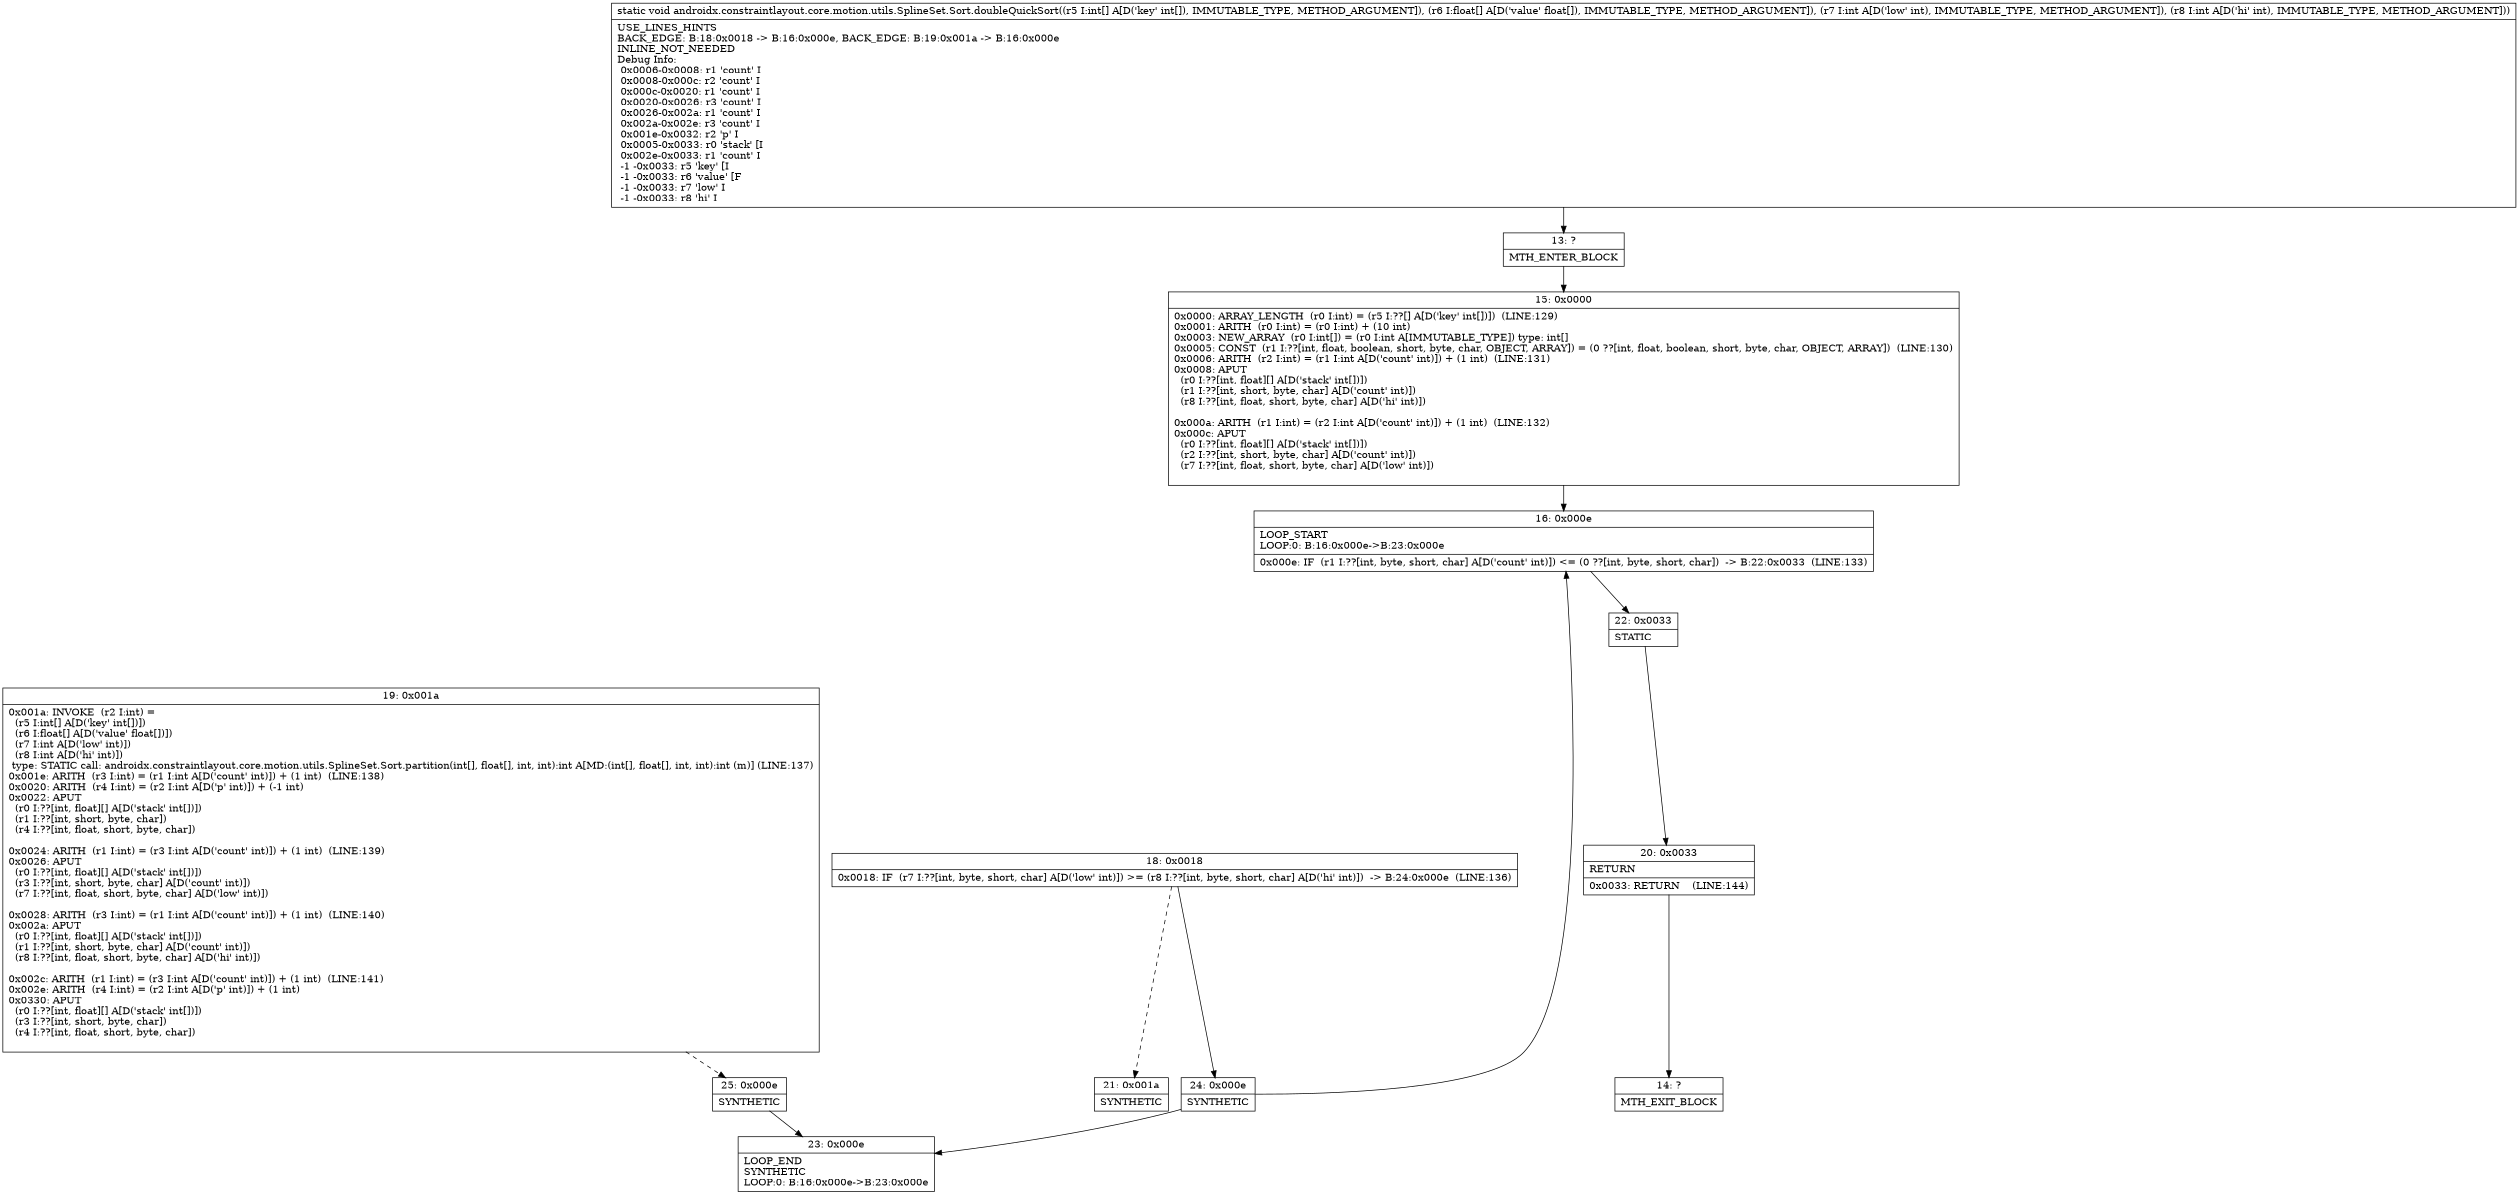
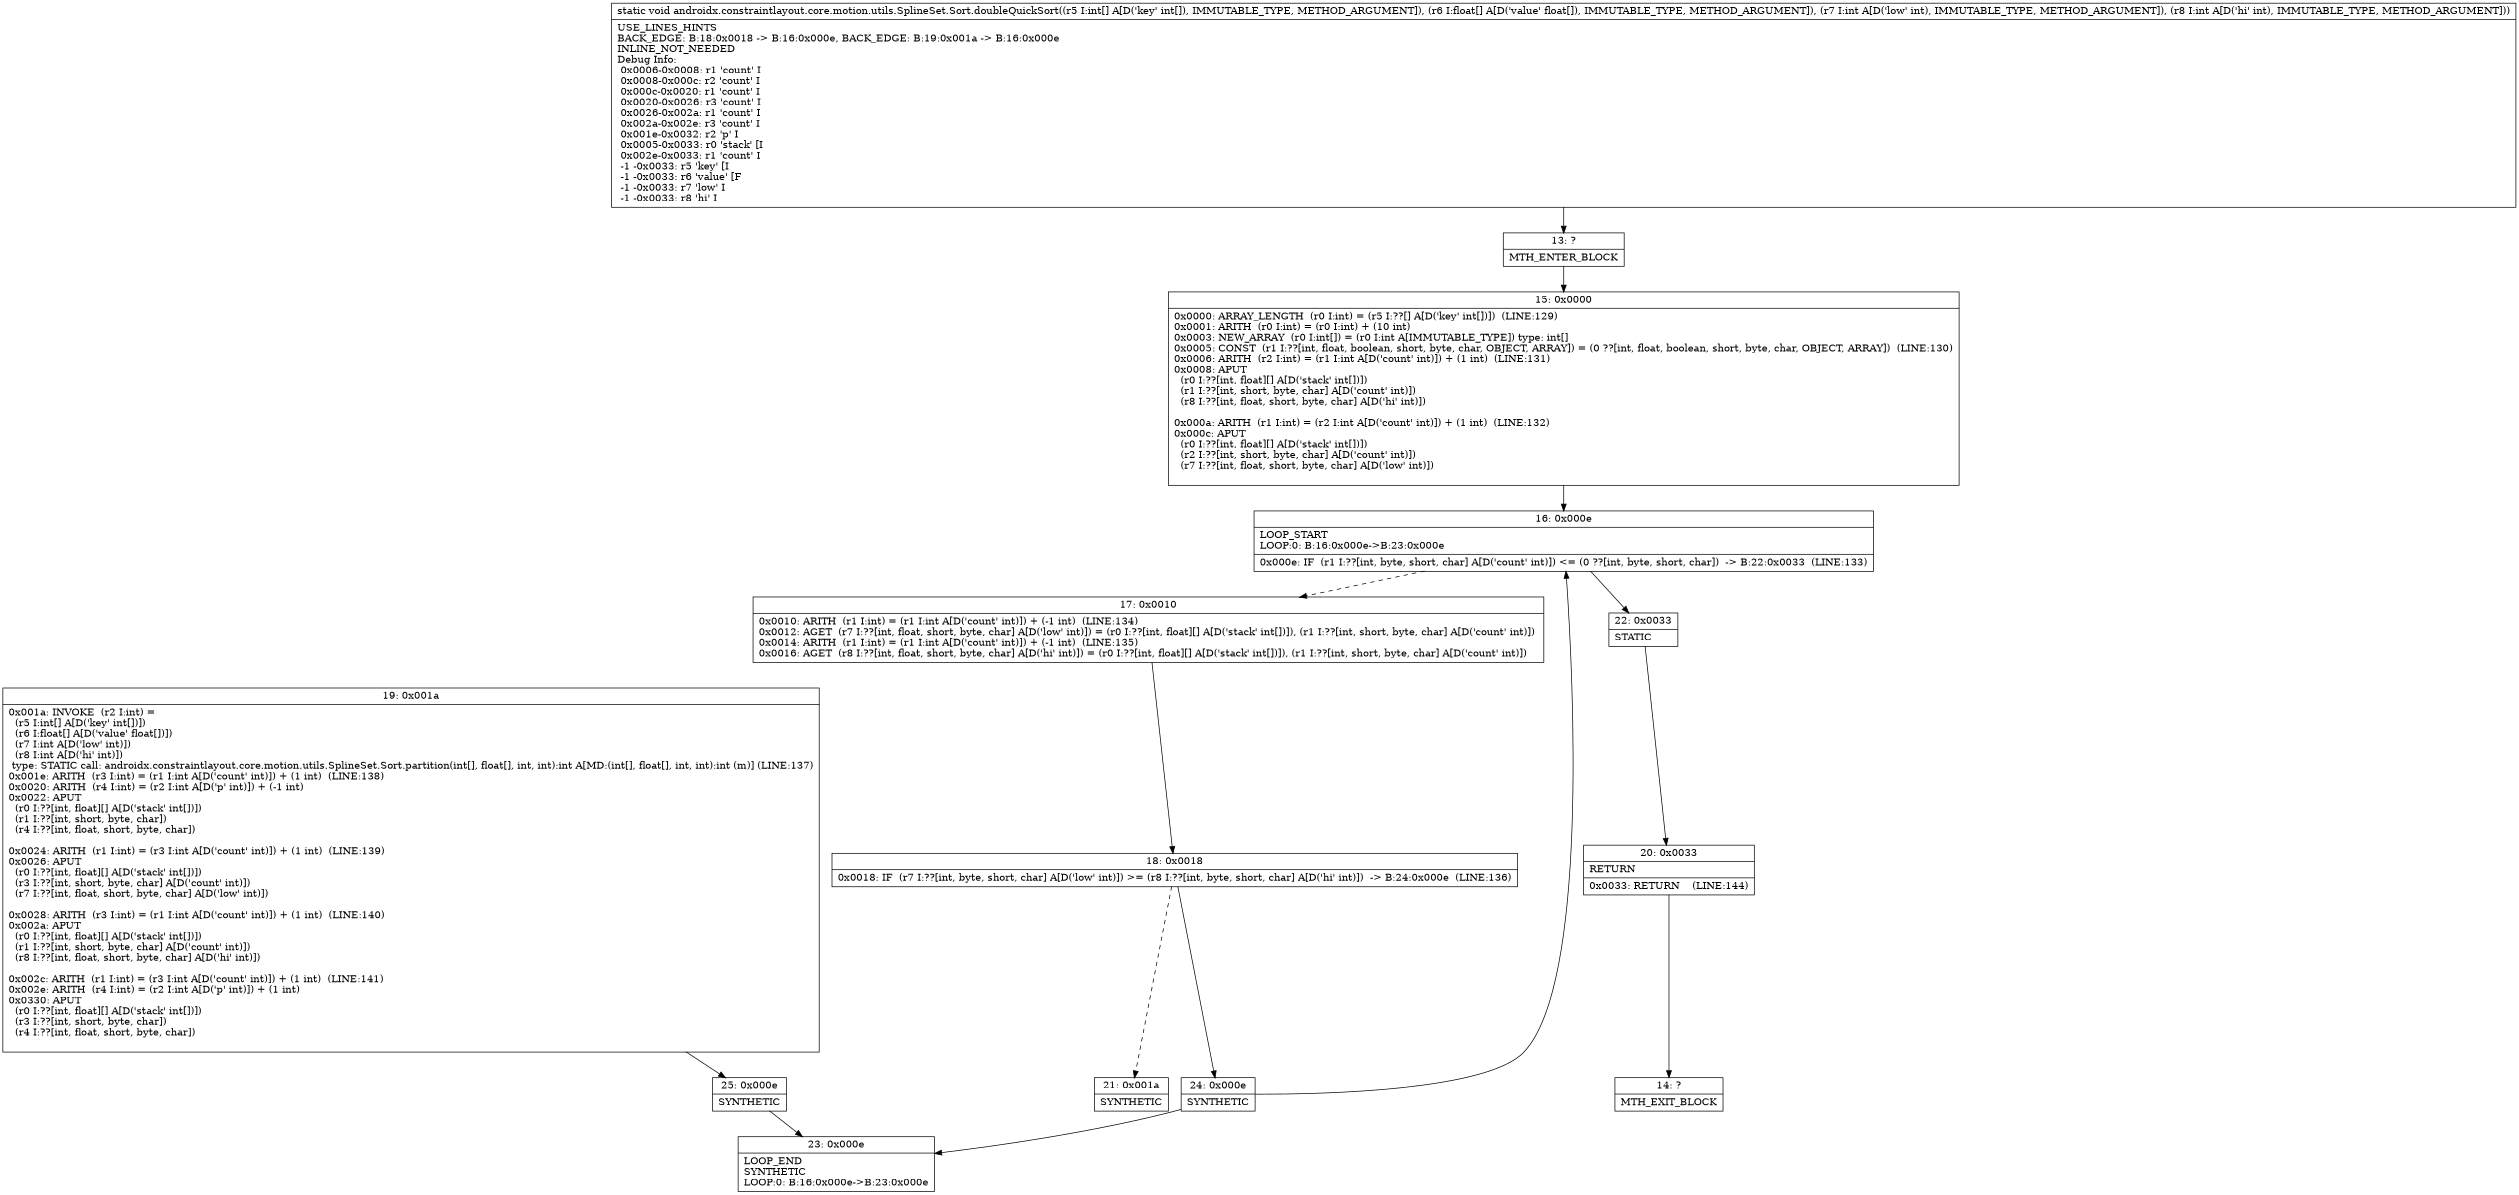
  digraph {
    node [shape=record]
    n1 [label="{13\:\ ?|MTH_ENTER_BLOCK\l}"]
    n2 [label="{15\:\ 0x0000|0x0000: ARRAY_LENGTH  (r0 I:int) = (r5 I:??[] A[D('key' int[])])  (LINE:129)\l0x0001: ARITH  (r0 I:int) = (r0 I:int) + (10 int) \l0x0003: NEW_ARRAY  (r0 I:int[]) = (r0 I:int A[IMMUTABLE_TYPE]) type: int[] \l0x0005: CONST  (r1 I:??[int, float, boolean, short, byte, char, OBJECT, ARRAY]) = (0 ??[int, float, boolean, short, byte, char, OBJECT, ARRAY])  (LINE:130)\l0x0006: ARITH  (r2 I:int) = (r1 I:int A[D('count' int)]) + (1 int)  (LINE:131)\l0x0008: APUT  \l  (r0 I:??[int, float][] A[D('stack' int[])])\l  (r1 I:??[int, short, byte, char] A[D('count' int)])\l  (r8 I:??[int, float, short, byte, char] A[D('hi' int)])\l \l0x000a: ARITH  (r1 I:int) = (r2 I:int A[D('count' int)]) + (1 int)  (LINE:132)\l0x000c: APUT  \l  (r0 I:??[int, float][] A[D('stack' int[])])\l  (r2 I:??[int, short, byte, char] A[D('count' int)])\l  (r7 I:??[int, float, short, byte, char] A[D('low' int)])\l \l}"]
    n3 [label="{16\:\ 0x000e|LOOP_START\lLOOP:0: B:16:0x000e\-\>B:23:0x000e\l|0x000e: IF  (r1 I:??[int, byte, short, char] A[D('count' int)]) \<= (0 ??[int, byte, short, char])  \-\> B:22:0x0033  (LINE:133)\l}"]
+   n4 [label="{17\:\ 0x0010|0x0010: ARITH  (r1 I:int) = (r1 I:int A[D('count' int)]) + (\-1 int)  (LINE:134)\l0x0012: AGET  (r7 I:??[int, float, short, byte, char] A[D('low' int)]) = (r0 I:??[int, float][] A[D('stack' int[])]), (r1 I:??[int, short, byte, char] A[D('count' int)]) \l0x0014: ARITH  (r1 I:int) = (r1 I:int A[D('count' int)]) + (\-1 int)  (LINE:135)\l0x0016: AGET  (r8 I:??[int, float, short, byte, char] A[D('hi' int)]) = (r0 I:??[int, float][] A[D('stack' int[])]), (r1 I:??[int, short, byte, char] A[D('count' int)]) \l}"]
    n5 [label="{22\:\ 0x0033|STATIC\l}"]
    n6 [label="{18\:\ 0x0018|0x0018: IF  (r7 I:??[int, byte, short, char] A[D('low' int)]) \>= (r8 I:??[int, byte, short, char] A[D('hi' int)])  \-\> B:24:0x000e  (LINE:136)\l}"]
    n7 [label="{20\:\ 0x0033|RETURN\l|0x0033: RETURN    (LINE:144)\l}"]
    n8 [label="{21\:\ 0x001a|SYNTHETIC\l}"]
    n9 [label="{24\:\ 0x000e|SYNTHETIC\l}"]
    n10 [label="{23\:\ 0x000e|LOOP_END\lSYNTHETIC\lLOOP:0: B:16:0x000e\-\>B:23:0x000e\l}"]
    n11 [label="{19\:\ 0x001a|0x001a: INVOKE  (r2 I:int) = \l  (r5 I:int[] A[D('key' int[])])\l  (r6 I:float[] A[D('value' float[])])\l  (r7 I:int A[D('low' int)])\l  (r8 I:int A[D('hi' int)])\l type: STATIC call: androidx.constraintlayout.core.motion.utils.SplineSet.Sort.partition(int[], float[], int, int):int A[MD:(int[], float[], int, int):int (m)] (LINE:137)\l0x001e: ARITH  (r3 I:int) = (r1 I:int A[D('count' int)]) + (1 int)  (LINE:138)\l0x0020: ARITH  (r4 I:int) = (r2 I:int A[D('p' int)]) + (\-1 int) \l0x0022: APUT  \l  (r0 I:??[int, float][] A[D('stack' int[])])\l  (r1 I:??[int, short, byte, char])\l  (r4 I:??[int, float, short, byte, char])\l \l0x0024: ARITH  (r1 I:int) = (r3 I:int A[D('count' int)]) + (1 int)  (LINE:139)\l0x0026: APUT  \l  (r0 I:??[int, float][] A[D('stack' int[])])\l  (r3 I:??[int, short, byte, char] A[D('count' int)])\l  (r7 I:??[int, float, short, byte, char] A[D('low' int)])\l \l0x0028: ARITH  (r3 I:int) = (r1 I:int A[D('count' int)]) + (1 int)  (LINE:140)\l0x002a: APUT  \l  (r0 I:??[int, float][] A[D('stack' int[])])\l  (r1 I:??[int, short, byte, char] A[D('count' int)])\l  (r8 I:??[int, float, short, byte, char] A[D('hi' int)])\l \l0x002c: ARITH  (r1 I:int) = (r3 I:int A[D('count' int)]) + (1 int)  (LINE:141)\l0x002e: ARITH  (r4 I:int) = (r2 I:int A[D('p' int)]) + (1 int) \l0x0330: APUT  \l  (r0 I:??[int, float][] A[D('stack' int[])])\l  (r3 I:??[int, short, byte, char])\l  (r4 I:??[int, float, short, byte, char])\l \l}"]
    n12 [label="{25\:\ 0x000e|SYNTHETIC\l}"]
    n13 [label="{14\:\ ?|MTH_EXIT_BLOCK\l}"]
    n14 [label="{static void androidx.constraintlayout.core.motion.utils.SplineSet.Sort.doubleQuickSort((r5 I:int[] A[D('key' int[]), IMMUTABLE_TYPE, METHOD_ARGUMENT]), (r6 I:float[] A[D('value' float[]), IMMUTABLE_TYPE, METHOD_ARGUMENT]), (r7 I:int A[D('low' int), IMMUTABLE_TYPE, METHOD_ARGUMENT]), (r8 I:int A[D('hi' int), IMMUTABLE_TYPE, METHOD_ARGUMENT]))  | USE_LINES_HINTS\lBACK_EDGE: B:18:0x0018 \-\> B:16:0x000e, BACK_EDGE: B:19:0x001a \-\> B:16:0x000e\lINLINE_NOT_NEEDED\lDebug Info:\l  0x0006\-0x0008: r1 'count' I\l  0x0008\-0x000c: r2 'count' I\l  0x000c\-0x0020: r1 'count' I\l  0x0020\-0x0026: r3 'count' I\l  0x0026\-0x002a: r1 'count' I\l  0x002a\-0x002e: r3 'count' I\l  0x001e\-0x0032: r2 'p' I\l  0x0005\-0x0033: r0 'stack' [I\l  0x002e\-0x0033: r1 'count' I\l  \-1 \-0x0033: r5 'key' [I\l  \-1 \-0x0033: r6 'value' [F\l  \-1 \-0x0033: r7 'low' I\l  \-1 \-0x0033: r8 'hi' I\l}"]
    n1 -> n2
    n2 -> n3
+   n3 -> n4 [style=dashed]
    n3 -> n5
+   n4 -> n6
    n5 -> n7
    n6 -> n8 [style=dashed]
    n6 -> n9
    n7 -> n13
    n9 -> n3
    n9 -> n10
-   n11 -> n12 [style=dashed]
+   n11 -> n12
    n12 -> n10
    n14 -> n1
  }
